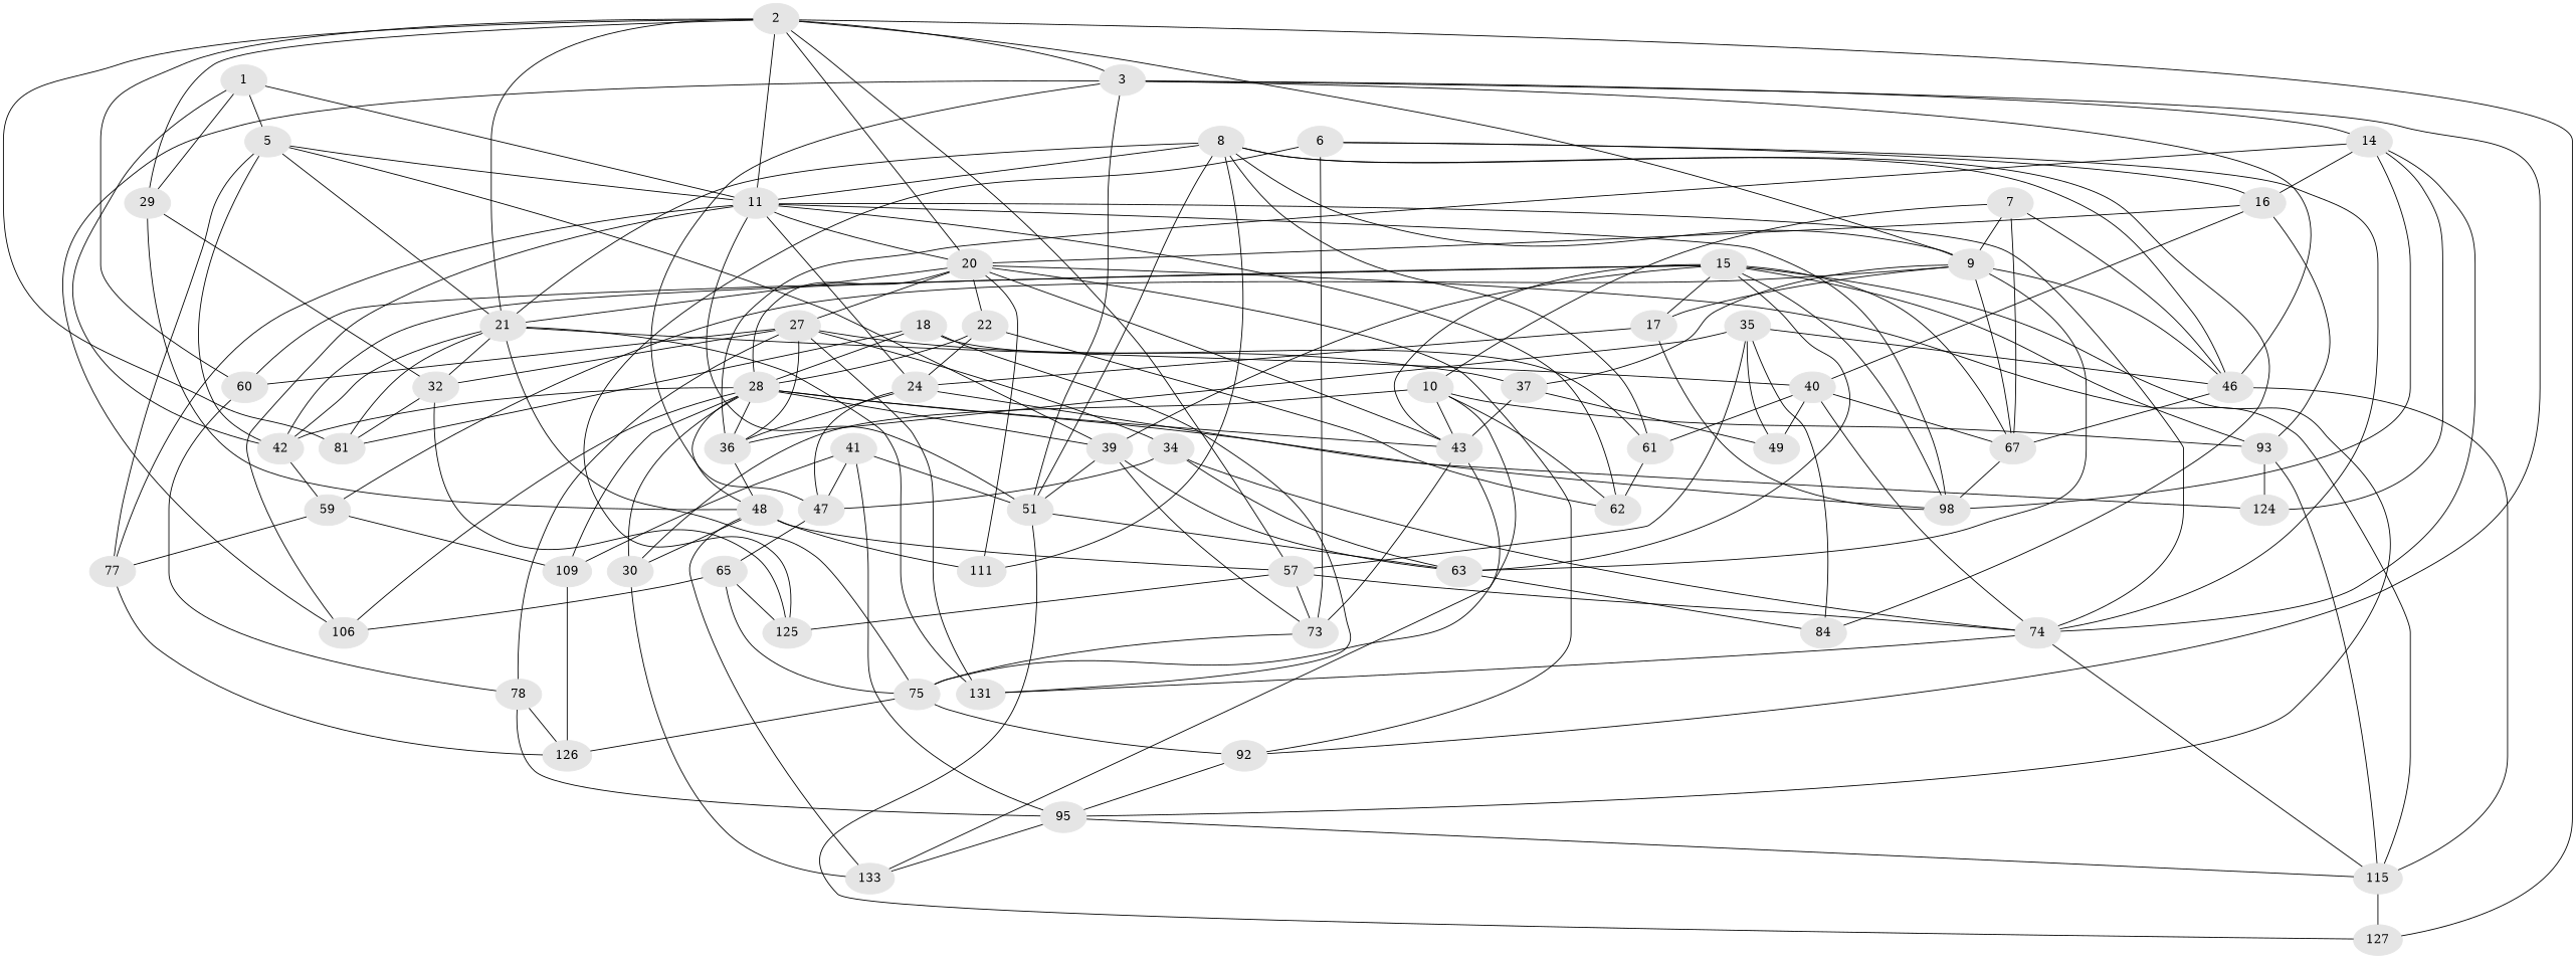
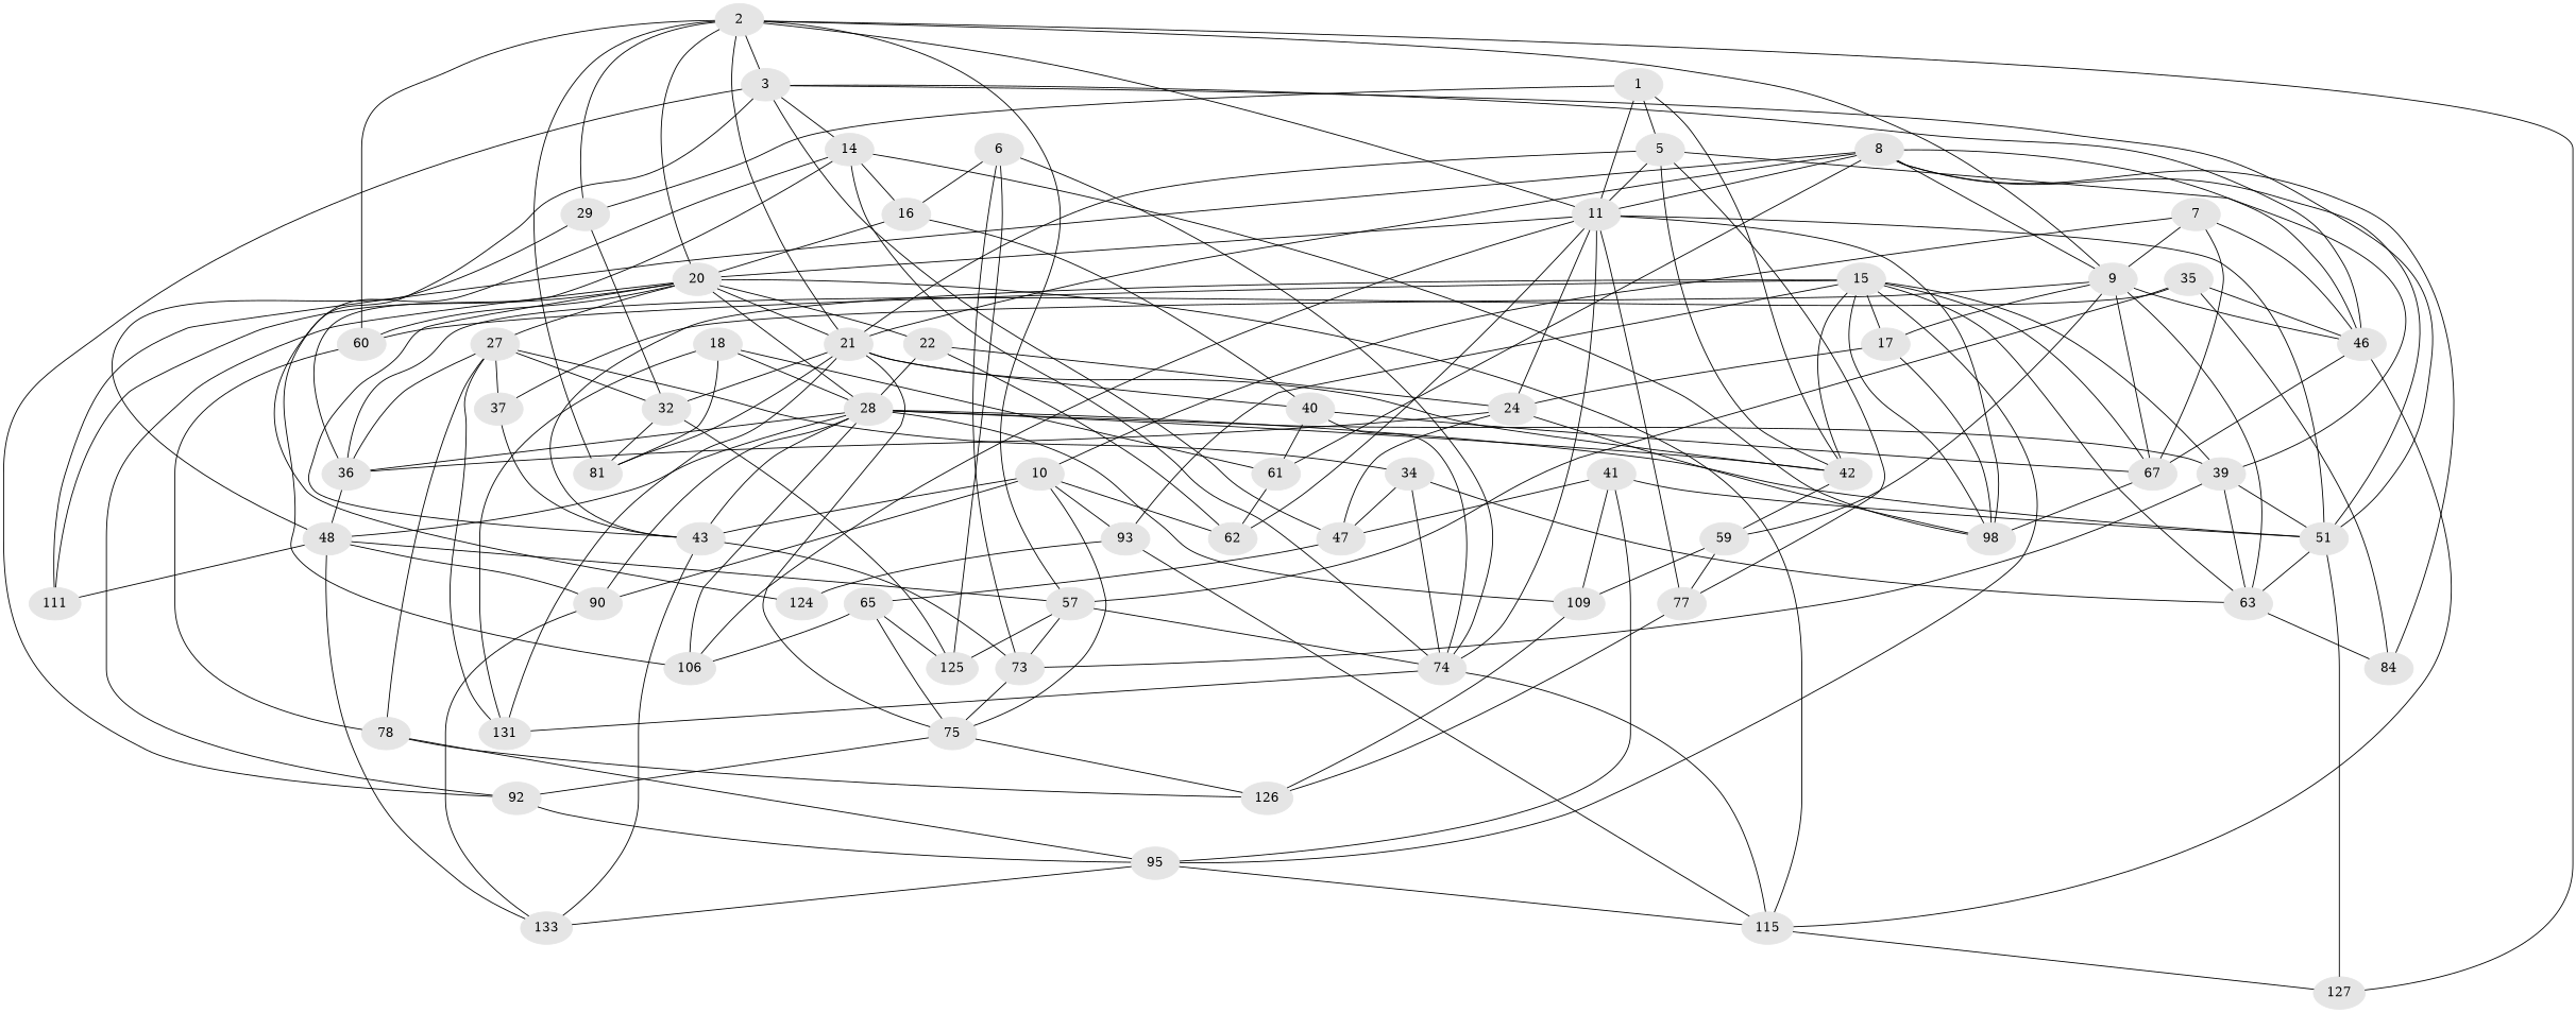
  graph {
    node [color=gray90 style=filled]
    5 [super="+25"]
    11 [super="+98+31+12+85"]
    42 [super="+54"]
    21 [super="+72+66"]
    39 [super="+80"]
    77
    1
    29
    20 [super="+129+58+69"]
    106
    74 [super="+100+137"]
    51 [super="+102"]
    62
    24 [super="+83"]
    n15 [label=98 super="+101"]
    32 [super="+113"]
    48 [super="+110"]
    59
    2 [super="+4"]
    3 [super="+55"]
    9 [super="+38+82"]
    57 [super="+134"]
    60 [super="+128"]
    81
    127
    14 [super="+23"]
    46 [super="+50+139"]
    47 [super="+130"]
    92
    67 [super="+71+97"]
    17
    37
    63 [super="+64"]
    111
    43 [super="+76"]
    28 [super="+94+109+52"]
    22
    27 [super="+123"]
    115 [super="+122"]
    75 [super="+91"]
    40 [super="+138"]
    131
    73 [super="+105"]
    125
    78
    16 [super="+86"]
    36 [super="+56"]
    124
    41 [super="+121"]
    95 [super="+116"]
    n51 [label=109]
    65 [super="+79"]
    126
    93 [super="+103"]
    6
    7
    10 [super="+33"]
-   90 [label=30]
+   90
    8 [super="+19"]
    61
    84
-   49
    133
    15 [super="+26"]
    18
    34
    35 [super="+118"]
    5 -- 11
    5 -- 42
    5 -- 21
    5 -- 39
    5 -- 77
    11 -- 77
    11 -- 20 [weight=2]
    11 -- 106
    11 -- 74
    11 -- 51
    11 -- 62
    11 -- 24
    11 -- n15
    42 -- 59
    21 -- 42
    21 -- 32
    21 -- 81
    21 -- 75
    21 -- 40
    21 -- 131
    39 -- 51
    39 -- 63
    39 -- 73
    77 -- 126
    1 -- 5
    1 -- 11
    1 -- 42
    1 -- 29
    29 -- 32
    29 -- 48
    20 -- 21
-   27 -- 60
+   20 -- 60
    20 -- 92
    20 -- 111
    20 -- 43
    20 -- 28
    20 -- 22
    20 -- 27
    20 -- 115
    74 -- 115
    74 -- 131
    51 -- 127
    51 -- 63
    24 -- n15
    24 -- 47
    24 -- 36
    32 -- 81
    32 -- 125
    48 -- 57
    48 -- 111
    48 -- 90
    48 -- 133
    59 -- 77
    59 -- n51
    2 -- 11
    2 -- 21
    2 -- 29
    2 -- 20
    2 -- 3 [weight=2]
    2 -- 9
    2 -- 57
    2 -- 60 [weight=2]
    2 -- 81
    2 -- 127
    3 -- 106
    3 -- 51
    3 -- 14
    3 -- 46
    3 -- 47
    3 -- 92
    9 -- 59
    9 -- 46 [weight=2]
    9 -- 67
    9 -- 17
    9 -- 37
    9 -- 63
    57 -- 74
    57 -- 73
    57 -- 125
    60 -- 78
    14 -- 74
    14 -- n15
    14 -- 16
    14 -- 36
    14 -- 124
    46 -- 67
    46 -- 115
    47 -- 65
    92 -- 95
    67 -- n15
    17 -- 24
    17 -- n15
    37 -- 43
-   37 -- 49
    63 -- 84
    43 -- 73 [weight=2]
    43 -- 133
    28 -- 42
    28 -- 39
    28 -- 106
    28 -- 48
    28 -- 43
    28 -- 36
-   28 -- 124
+   28 -- 51
    28 -- n51
    28 -- 90
    22 -- 62
    22 -- 24
    22 -- 28
    27 -- 32 [weight=2]
    27 -- 37
    27 -- 131
    27 -- 78
    27 -- 36
    27 -- 34
    115 -- 127
    75 -- 92
    75 -- 126
    40 -- 74
    40 -- 67
    40 -- 61
-   40 -- 49
    73 -- 75
    78 -- 95
    78 -- 126
    16 -- 20
    16 -- 40
-   16 -- 93
    36 -- 48 [weight=2]
    41 -- 51
    41 -- 47 [weight=2]
    41 -- 95
    41 -- n51
    95 -- 115
    95 -- 133
    n51 -- 126
    65 -- 106
    65 -- 75 [weight=2]
    65 -- 125
    93 -- 115
    93 -- 124 [weight=2]
    6 -- 74
    6 -- 73
    6 -- 125
    6 -- 16
    7 -- 9
    7 -- 46
    7 -- 67
    7 -- 10
    10 -- 62
    10 -- 43
    10 -- 75 [weight=2]
    10 -- 93
    10 -- 90
    90 -- 133
    8 -- 11
    8 -- 21
    8 -- 51
    8 -- 9
    8 -- 46
    8 -- 111
    8 -- 61
    8 -- 84
    61 -- 62
    15 -- 42
    15 -- 39
    15 -- n15
    15 -- 60
    15 -- 67
    15 -- 17
    15 -- 63
    15 -- 43
    15 -- 95
    15 -- 93
    18 -- 81
    18 -- 28
    18 -- 131
    18 -- 61
    34 -- 74
    34 -- 47
    34 -- 63
    35 -- 57
    35 -- 46
    35 -- 36
    35 -- 84
-   35 -- 49
  }
